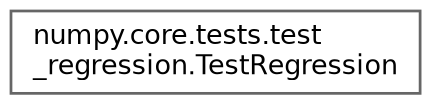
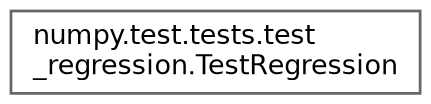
  digraph {
    rankdir=LR
-   n1 [color=grey40 fillcolor=white fontname=Helvetica fontsize=10 height=0.2 label="numpy.core.tests.test\l_regression.TestRegression" shape=box style=filled width=0.4]
+   n1 [color=grey40 fillcolor=white fontname=Helvetica fontsize=10 height=0.2 label="numpy.test.tests.test\l_regression.TestRegression" shape=box style=filled width=0.4]
  }
